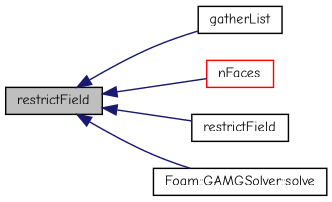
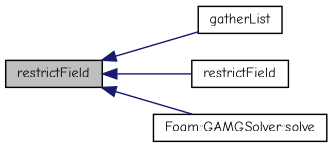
  digraph {
    rankdir=LR
    fontname="Comic Neue"
    node [color=black fontname="Comic Neue" fontsize=10 shape=record]
    edge [color=midnightblue dir=back fontname="Comic Neue" fontsize=10 labelfontname=Helvetica labelfontsize=10 style=solid]
    n1 [fillcolor=grey75 fontcolor=black height=0.2 label=restrictField style=filled width=0.4]
    n2 [height=0.2 label=gatherList width=0.4]
-   n3 [color=red height=0.2 label=nFaces width=0.4]
    n4 [height=0.2 label=restrictField width=0.4]
    n5 [height=0.2 label="Foam::GAMGSolver::solve" width=0.4]
    n1 -> n2
-   n1 -> n3
    n1 -> n4
    n1 -> n5
  }
